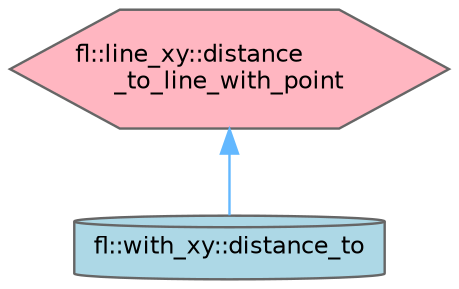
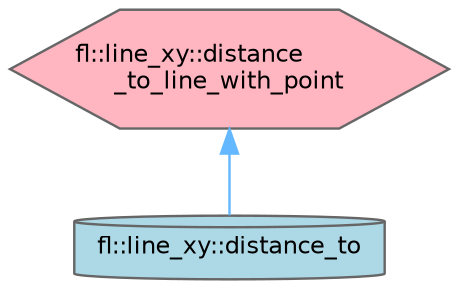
  digraph {
    rankdir=TB
    node [fontname=Helvetica fontsize=10 style=filled]
    n1 [color=gray40 fillcolor=lightpink fontcolor=black height=0.2 label="fl::line_xy::distance\l_to_line_with_point" shape=hexagon width=0.4]
-   n2 [color=grey40 fillcolor=lightblue height=0.2 label="fl::with_xy::distance_to" shape=cylinder width=0.4]
+   n2 [color=grey40 fillcolor=lightblue height=0.2 label="fl::line_xy::distance_to" shape=cylinder width=0.4]
    n1 -> n2 [color=steelblue1 dir=back fontname=Helvetica fontsize=10 labelfontname=Helvetica labelfontsize=10 style=solid]
  }
